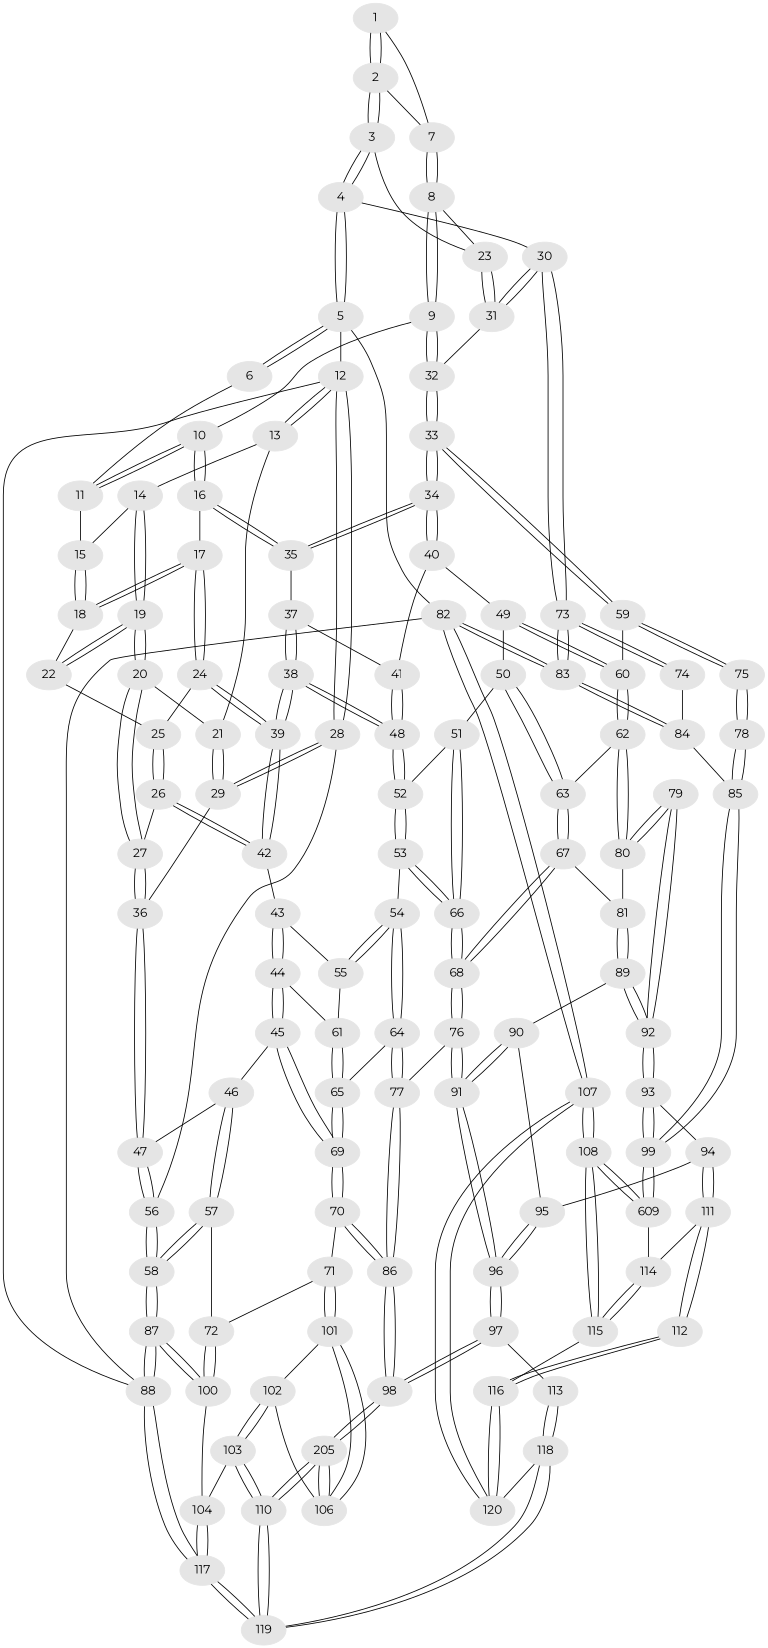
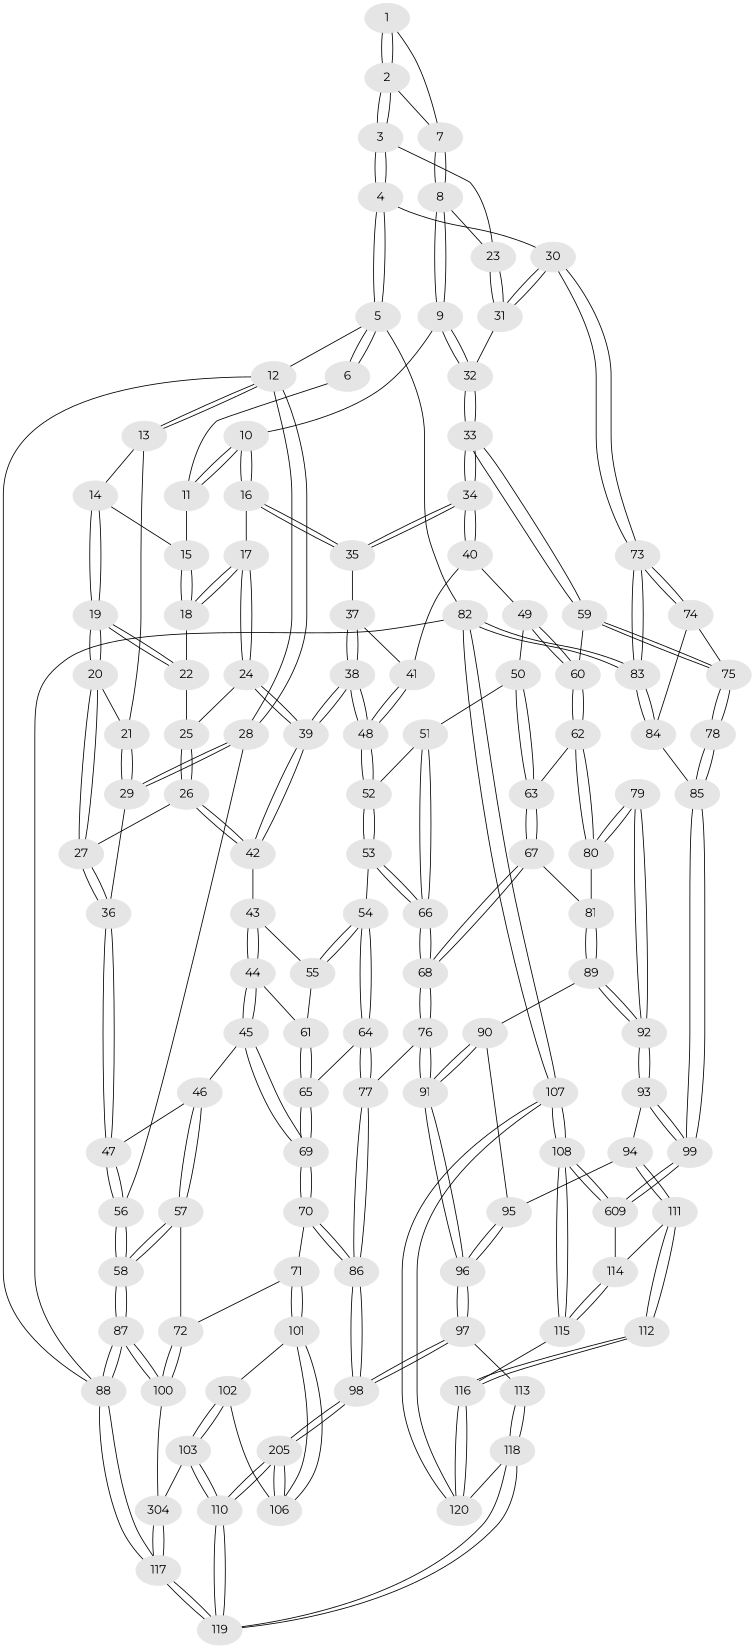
  graph {
    fontname=Montserrat
    node [color=gray90 fontname=Montserrat style=filled]
    edge [fontname=Montserrat]
    1
    2
    7
    3
    8
    4
    23
    5
    30
    31
    6
    12
    82
    73
    11
    13
    28
    88
    83
    107
    15
    9
    10
    32
    16
    33
    17
    35
    18
    14
    21
    29
    56
    117
    19
    22
    20
    24
    37
    25
    39
    27
    36
    26
    42
    43
    47
    58
    74
    34
    59
    40
    60
    75
    41
    49
    38
    48
    52
    50
    44
    55
    45
    61
    46
    69
    65
    57
    70
    72
    53
    51
    63
    62
    66
    67
    68
    54
    64
    77
    87
    100
    78
    80
    81
    86
    76
    89
    91
    71
    101
    98
    102
    106
-   104
+   104 [label=304]
    84
    85
    96
    79
    92
    99
    93
    90
    108
    120
    n106 [label=609]
    n107 [label=205]
    119
    95
    97
    94
    111
    114
    112
    113
    118
    110
    103
    115
    116
    1 -- 2
    1 -- 2
    1 -- 7
    2 -- 7
    2 -- 3
    2 -- 3
    7 -- 8
    7 -- 8
    3 -- 4
    3 -- 4
    3 -- 23
    8 -- 23
    8 -- 9
    8 -- 9
    4 -- 5
    4 -- 5
    4 -- 30
    23 -- 31
    23 -- 31
    5 -- 6
    5 -- 6
    5 -- 12
    5 -- 82
    30 -- 31
    30 -- 31
    30 -- 73
    30 -- 73
    31 -- 32
    6 -- 11
    12 -- 13
    12 -- 13
    12 -- 28
    12 -- 28
    12 -- 88
    82 -- 88
    82 -- 83
    82 -- 83
    82 -- 107
    82 -- 107
    73 -- 83
    73 -- 83
    73 -- 74
    73 -- 74
    11 -- 15
    13 -- 14
    13 -- 21
    28 -- 29
    28 -- 29
    28 -- 56
    88 -- 117
    88 -- 117
    83 -- 84
    83 -- 84
    107 -- 108
    107 -- 108
    107 -- 120
    107 -- 120
    15 -- 18
    15 -- 18
    9 -- 10
    9 -- 32
    9 -- 32
    10 -- 11
    10 -- 11
    10 -- 16
    10 -- 16
    32 -- 33
    32 -- 33
    16 -- 17
    16 -- 35
    16 -- 35
    33 -- 34
    33 -- 34
    33 -- 59
    33 -- 59
    17 -- 18
    17 -- 18
    17 -- 24
    17 -- 24
    35 -- 37
    18 -- 22
    14 -- 15
    14 -- 19
    14 -- 19
    21 -- 29
    21 -- 29
    29 -- 36
    56 -- 58
    56 -- 58
    117 -- 119
    117 -- 119
    19 -- 22
    19 -- 22
    19 -- 20
    19 -- 20
    22 -- 25
    20 -- 21
    20 -- 27
    20 -- 27
    24 -- 25
    24 -- 39
    24 -- 39
    37 -- 41
    37 -- 38
    37 -- 38
    25 -- 26
    25 -- 26
    39 -- 42
    39 -- 42
    27 -- 36
    27 -- 36
    36 -- 47
    36 -- 47
    26 -- 27
    26 -- 42
    26 -- 42
    42 -- 43
    43 -- 44
    43 -- 44
    43 -- 55
    47 -- 56
    47 -- 56
    58 -- 87
    58 -- 87
+   74 -- 75
    74 -- 84
    34 -- 35
    34 -- 35
    34 -- 40
    34 -- 40
    59 -- 60
    59 -- 75
    59 -- 75
    40 -- 41
    40 -- 49
    60 -- 62
    60 -- 62
    75 -- 78
    75 -- 78
    41 -- 48
    41 -- 48
    49 -- 60
    49 -- 60
    49 -- 50
    38 -- 39
    38 -- 39
    38 -- 48
    38 -- 48
    48 -- 52
    48 -- 52
    52 -- 53
    52 -- 53
    50 -- 51
    50 -- 63
    50 -- 63
    44 -- 45
    44 -- 45
    44 -- 61
    55 -- 61
    45 -- 46
    45 -- 69
    45 -- 69
    61 -- 65
    61 -- 65
    46 -- 47
    46 -- 57
    46 -- 57
    69 -- 70
    69 -- 70
    65 -- 69
    65 -- 69
    57 -- 58
    57 -- 58
    57 -- 72
    70 -- 86
    70 -- 86
    70 -- 71
    72 -- 100
    72 -- 100
    53 -- 66
    53 -- 66
    53 -- 54
    51 -- 52
    51 -- 66
    51 -- 66
    63 -- 67
    63 -- 67
    62 -- 63
    62 -- 80
    62 -- 80
    66 -- 68
    66 -- 68
    67 -- 68
    67 -- 68
    67 -- 81
    68 -- 76
    68 -- 76
    54 -- 55
    54 -- 55
    54 -- 64
    54 -- 64
    64 -- 65
    64 -- 77
    64 -- 77
    77 -- 86
    77 -- 86
    87 -- 88
    87 -- 88
    87 -- 100
    87 -- 100
    100 -- 104
    78 -- 85
    78 -- 85
    80 -- 81
    81 -- 89
    81 -- 89
    86 -- 98
    86 -- 98
    76 -- 77
    76 -- 91
    76 -- 91
    89 -- 92
    89 -- 92
    89 -- 90
    91 -- 96
    91 -- 96
    71 -- 72
    71 -- 101
    71 -- 101
    101 -- 102
    101 -- 106
    101 -- 106
    98 -- n107
    98 -- n107
    102 -- 106
    102 -- 103
    102 -- 103
    104 -- 117
    104 -- 117
    84 -- 85
    85 -- 99
    85 -- 99
    96 -- 97
    96 -- 97
    79 -- 80
    79 -- 80
    79 -- 92
    79 -- 92
    92 -- 93
    92 -- 93
    99 -- n106
    99 -- n106
    93 -- 99
    93 -- 99
    93 -- 94
    90 -- 91
    90 -- 91
    90 -- 95
    108 -- n106
    108 -- n106
    108 -- 115
    108 -- 115
    n106 -- 114
    n107 -- 106
    n107 -- 106
    n107 -- 110
    n107 -- 110
    95 -- 96
    95 -- 96
    97 -- 98
    97 -- 98
    97 -- 113
    94 -- 95
    94 -- 111
    94 -- 111
    111 -- 114
    111 -- 112
    111 -- 112
    114 -- 115
    114 -- 115
    112 -- 116
    112 -- 116
    113 -- 118
    113 -- 118
    118 -- 120
    118 -- 119
    118 -- 119
    110 -- 119
    110 -- 119
    103 -- 104
    103 -- 110
    103 -- 110
    115 -- 116
    116 -- 120
    116 -- 120
  }
